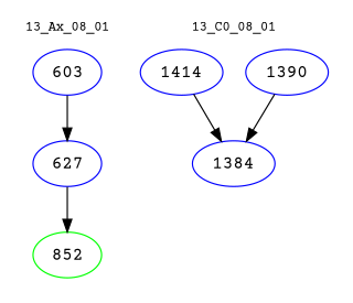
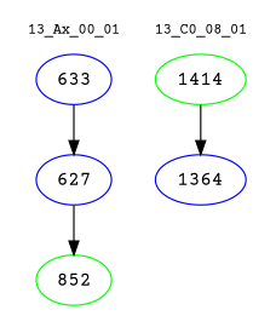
  digraph {
    fontname="Courier Prime"
    node [color=blue fontname="Courier Prime"]
    edge [color=black fontname="Courier Prime"]
-   n1 [label=603]
+   n1 [label=633]
    n2 [label=627]
    n3 [color=green label=852]
-   n4 [label=1390]
-   n5 [label=1384]
-   n6 [label=1414]
+   n5 [label=1364]
+   n6 [color=green label=1414]
    subgraph cluster_1 {
      color=white
      fontsize=10
-     label="13_Ax_08_01"
+     label="13_Ax_00_01"
      n1
      n2
      n3
    }
    subgraph cluster_2 {
      color=white
      fontsize=10
      label="13_C0_08_01"
-     n4
      n5
      n6
    }
    n1 -> n2
    n2 -> n3
-   n4 -> n5
    n6 -> n5
  }
